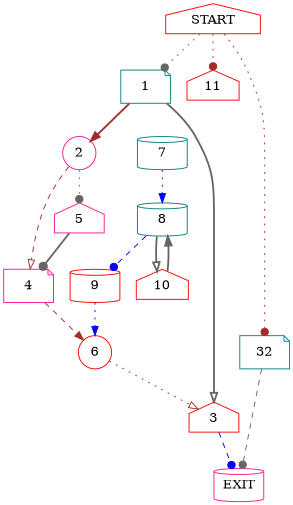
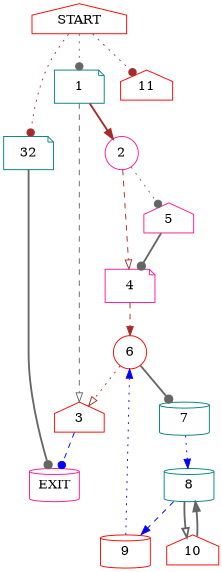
  digraph {
    node [color=red shape=house]
    edge [arrowhead=dot color=gray40 style=dotted]
    n1 [label=START]
    1 [color=teal shape=note]
    11
    n4 [color=teal label=32 shape=note]
    2 [color=deeppink shape=circle]
    3
    n7 [color=deeppink label=EXIT shape=cylinder]
    4 [color=deeppink shape=note]
    5 [color=deeppink]
    6 [shape=circle]
    7 [color=teal shape=cylinder]
    8 [color=teal shape=cylinder]
    9 [shape=cylinder]
    10
    n1 -> 1
    n1 -> 11 [color=brown]
    n1 -> n4 [color=brown]
    1 -> 2 [arrowhead=normal color=brown style=bold]
-   1 -> 3 [arrowhead=onormal style=bold]
-   n4 -> n7 [style=dashed]
+   1 -> 3 [arrowhead=onormal style=dashed]
+   n4 -> n7 [style=bold]
    2 -> 4 [arrowhead=onormal color=brown style=dashed]
    2 -> 5
    3 -> n7 [color=blue style=dashed]
    4 -> 6 [arrowhead=normal color=brown style=dashed]
    5 -> 4 [style=bold]
    6 -> 3 [arrowhead=onormal color=brown]
+   6 -> 7 [style=bold]
    7 -> 8 [arrowhead=normal color=blue]
-   8 -> 9 [color=blue style=dashed]
+   8 -> 9 [arrowhead=normal color=blue style=dashed]
    8 -> 10 [arrowhead=onormal style=bold]
    9 -> 6 [arrowhead=normal color=blue]
    10 -> 8 [arrowhead=normal style=bold]
  }
